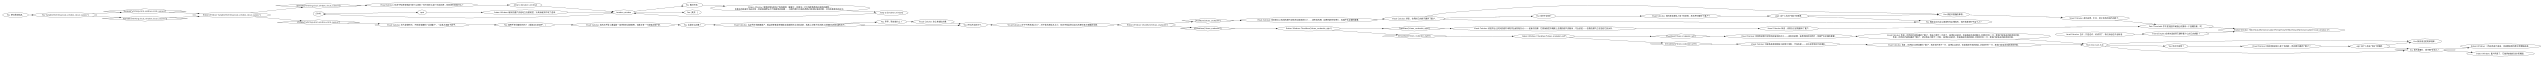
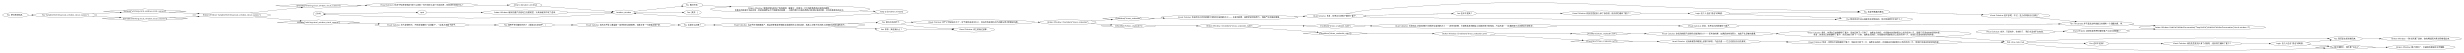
  digraph {
    fontname=Nunito
    rankdir=LR
    node [fontname=Nunito]
    edge [fontname=Nunito]
    n1 [label=START]
    n2 [label=input]
    n3 [label="Broken Window: 破碎的窗户仍然站立在窗框里。冷风从破洞中吹了进来。"]
    n4 [label=broaken_window]
    n5 [label="Broken Window: CheckItem(\"shoes_snakeskin_left\")"]
    n6 [label="CheckItem(\"shoes_snakeskin_left\")" shape=diamond]
    n7 [label="!(CheckItem(\"shoes_snakeskin_left\"))" shape=diamond]
    n8 [label="Visual Calculus: 你找到的那只绿鞋符合破洞的大小——还有你的脚。如果扔的特别用力，也能产生足够的重量。"]
    n9 [label="Visual Calculus: 比如角落里衣帽架上的那只绿鞋，巧合的是——它正在想念自己的朋友。"]
    n10 [label="Visual Calculus: 恭喜，你用自己的鞋砸碎了窗户。现在只剩下一只鞋了。如果走运的话，你还能在外面的阳台上找到另外一只。那扇门应该在你的房间外面。\n恭喜，你用自己的鞋砸碎了窗户。所以现在只剩下一只鞋。如果走运的话，你还能在外面的阳台上找到另外一只。那扇门应该在你的房间外面。"]
    n11 [label="Visual Calculus: 恭喜，你用自己的鞋砸碎了窗户。现在你只剩下一只。如果走运的话，你还能在外面的阳台上找到另外一只。那扇门应该在你的房间外面。"]
    n12 [label="Visual Calculus: 你之前做过的事。"]
    n13 [label="You: 评估冲击的尺寸。"]
    n14 [label="Visual Calculus: 对于子弹来说太大了，对于家具来说又太小。你在寻找某样比自己的拳头更大更重的东西。"]
    n15 [label="Visual Calculus: 你的意思是别人拿了你的鞋，然后用它砸碎了窗户？"]
    n16 [label="Logic: 这个人也在*强迫*你喝酒。"]
    n17 [label="You: 我肯定自己这么做是有充足理由的。也许我是想打中某个人？"]
    n18 [label="You: 真是件愚蠢的事情。"]
    n19 [label="Jump to: [broaken_window]"]
    n20 [label="You: [离开。]"]
    n21 [label="You: 看向外面。"]
    n22 [label="Visual Calculus: 你说*评估受损情况*是什么意思？你打算怎么做？话说回来，你到底打算做什么？"]
    n23 [label="Jump to: [broaken_window]"]
    n24 [label="Logic: 这个人也在*强迫*你喝酒。"]
    n25 [label="You: 我应该去把鞋拿回来。"]
    n26 [label="You: 我不需要它。我不要*任何人*。" shape=diamond]
    n27 [label="Broken Window: 一阵冷风涌了进来。你的脚趾因为寒冷而蜷缩起来。"]
    n28 [label="Broken Window: 窗户同意了。它破碎的微笑冰冷而耀眼。"]
    n29 [label="Visual Calculus: 恭喜，你用自己的鞋子砸碎了窗户。"]
    n30 [label="You: 也许不是我？"]
    n31 [label="Visual Calculus: 差不多吧。不过，至少你找到自己的鞋了。"]
    n32 [label="Visual Calculus: 也许，只是也许，你成功了。我们永远也不会知道。"]
    n33 [label="Inland Empire: 或者你是想用它砸碎窗户上自己的倒影？"]
    n34 [label="Visual Calculus: 你的右手背上覆盖着一层疤痕织成的细网，但是没有一个是最近留下的。"]
    n35 [label="You: 这是怎么回事？"]
    n36 [label="Visual Calculus: 比起手持东西砸窗户，看起来更像是把物体呈抛射状扔出去造成的。地板上没有冲击后把工具朝里拉而形成的碎片。"]
    n37 [label=find_shoe_task_hub]
    n38 [label="Broken Window: HideVisCalAfterConversation(\"TempVisCal\");HideVisCalAfterConversation(\"viscal-window-2\")"]
    n39 [label="Broken Window: CheckItem(\"shoes_snakeskin\")"]
    n40 [label="CheckItem(\"shoes_snakeskin\")" shape=diamond]
    n41 [label="!(CheckItem(\"shoes_snakeskin\"))" shape=diamond]
    n42 [label="Visual Calculus: 你在阳台上找到的那只绿鞋符合破洞的大小——还有你的脚。如果扔的特别用力，也能产生足够的重量。"]
    n43 [label="Broken Window: CheckItem(\"shoes_snakeskin_right\")"]
    n44 [label="CheckItem(\"shoes_snakeskin_right\")" shape=diamond]
    n45 [label="!(CheckItem(\"shoes_snakeskin_right\"))" shape=diamond]
    n46 [label="You: 等等，我在做什么？"]
    n47 [label="You: 评估受损情况。"]
    n48 [label="You: Variable[\"whirling.viscal_window_viscal_success\"]"]
    n49 [label="Variable[\"whirling.viscal_window_viscal_success\"]" shape=diamond]
    n50 [label="!(Variable[\"whirling.viscal_window_viscal_success\"])" shape=diamond]
    n51 [label="Broken Window: Variable[\"whirling.viscal_window_viscal_success\"]"]
    n52 [label="Variable[\"whirling.viscal_window_viscal_success\"]" shape=diamond]
    n53 [label="!(Variable[\"whirling.viscal_window_viscal_success\"])" shape=diamond]
    n54 [label="Broken Window: 清晨的阳光刺伤了你的眼睛。朦胧中，你看见一片大海和饱受战火摧残的建筑……\n你看见外面有灯光在闪烁，但是很难辨认出下面建筑的轮廓——长着无数只小眼的黑色幻影杂乱地排列着，并没有看着你的方向。"]
    n55 [label="Visual Calculus: 你的意思是别人拿了你的鞋，然后用它砸碎了窗户？"]
    n56 [label="You: 也许不是我？"]
    n57 [label="Visual Calculus: 碎片是朝外的。不管是谁砸碎了这扇窗户，一定是从里面下的手。"]
    n58 [label="You: 我用手把它砸碎的吗？（看着自己的双手。）"]
    n59 [label="Pain Threshold: 并不是说这样就能让你拥有一个温暖的夜。呵。"]
    n60 [label="Visual Calculus: 恭喜，你用自己的鞋砸碎了窗户。"]
    n61 [label="Visual Calculus: 你在阳台上找到的那只绿鞋符合破洞的大小——还有你的脚。它跟角落里衣帽架上挂着的那只很相似，巧合的是——挂着的那只正在想念它的伙伴。"]
    n1 -> n2
    n2 -> n3
    n3 -> n4
    n4 -> n1
    n4 -> n20
    n4 -> n21
    n5 -> n6
    n5 -> n7
    n6 -> n8
    n7 -> n9
    n8 -> n10
    n9 -> n11
    n10 -> n37
    n11 -> n37
-   n12 -> n13
+   n13 -> n12
    n13 -> n14
    n14 -> n39
    n15 -> n16
    n16 -> n17
    n16 -> n18
    n18 -> n31
    n19 -> n4
    n21 -> n54
    n22 -> n23
    n23 -> n4
    n24 -> n25
    n24 -> n26
-   n26 -> n27
+   n25 -> n27
    n26 -> n28
    n29 -> n17
    n29 -> n18
    n29 -> n30
    n30 -> n15
    n31 -> n59
    n32 -> n33
    n33 -> n38
    n34 -> n35
    n35 -> n36
    n36 -> n13
    n36 -> n46
    n37 -> n25
    n37 -> n26
    n37 -> n56
    n39 -> n40
    n39 -> n41
    n40 -> n42
    n41 -> n43
    n42 -> n29
    n43 -> n44
    n43 -> n45
    n44 -> n61
    n45 -> n5
    n46 -> n12
    n47 -> n48
    n48 -> n49
    n48 -> n50
    n49 -> n51
    n50 -> n51
    n51 -> n52
    n51 -> n53
    n52 -> n57
    n53 -> n22
    n54 -> n19
    n55 -> n24
    n56 -> n55
    n57 -> n58
    n58 -> n34
    n59 -> n38
    n60 -> n59
    n61 -> n60
  }
